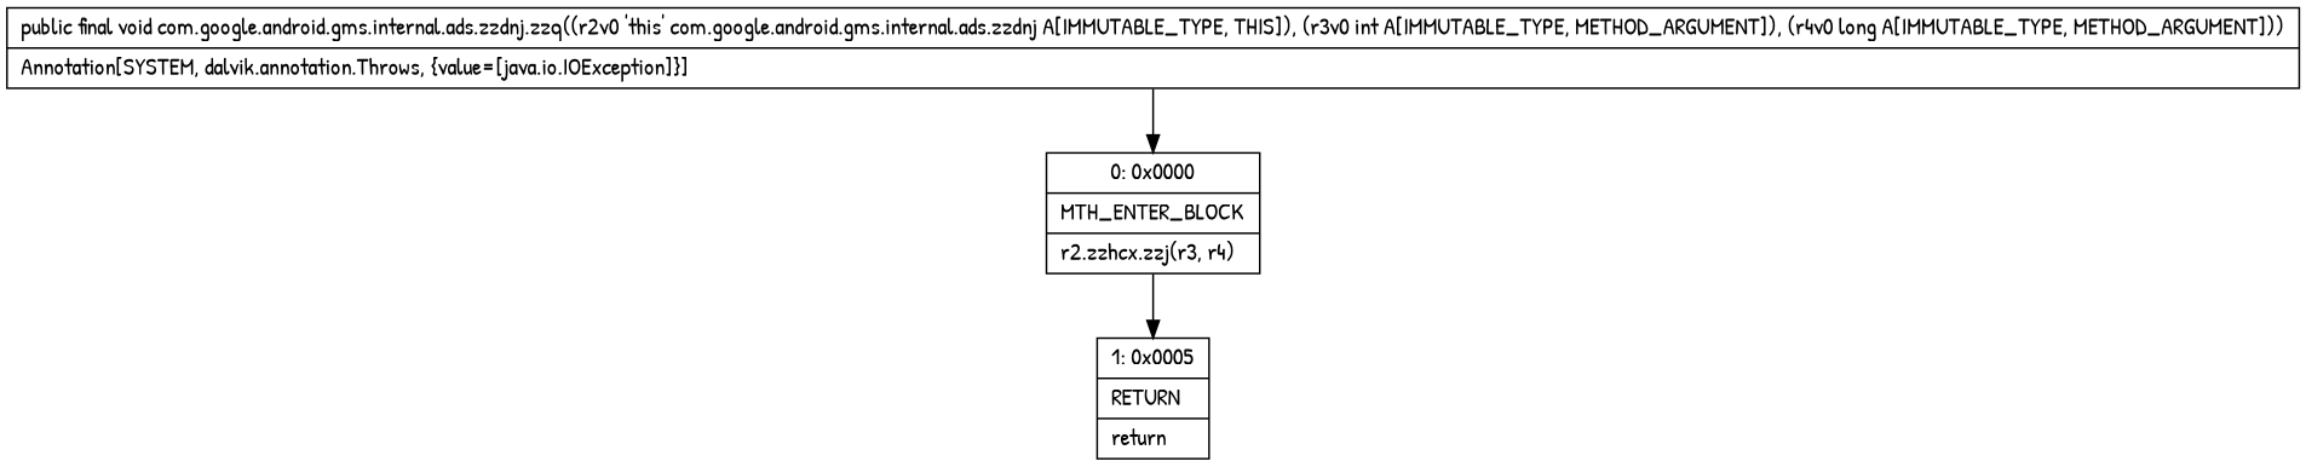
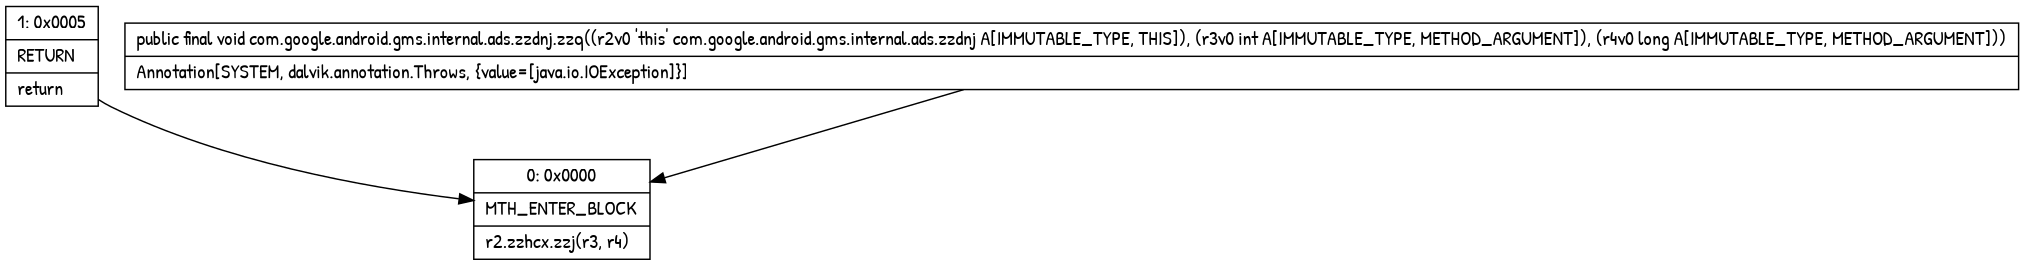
  digraph {
    fontname="Patrick Hand"
    node [shape=record fontname="Patrick Hand"]
    edge [fontname="Patrick Hand"]
    n1 [label="{0\:\ 0x0000|MTH_ENTER_BLOCK\l|r2.zzhcx.zzj(r3, r4)\l}"]
    n2 [label="{1\:\ 0x0005|RETURN\l|return\l}"]
    n3 [label="{public final void com.google.android.gms.internal.ads.zzdnj.zzq((r2v0 'this' com.google.android.gms.internal.ads.zzdnj A[IMMUTABLE_TYPE, THIS]), (r3v0 int A[IMMUTABLE_TYPE, METHOD_ARGUMENT]), (r4v0 long A[IMMUTABLE_TYPE, METHOD_ARGUMENT]))  | Annotation[SYSTEM, dalvik.annotation.Throws, \{value=[java.io.IOException]\}]\l}"]
-   n1 -> n2
+   n2 -> n1
    n3 -> n1
  }
